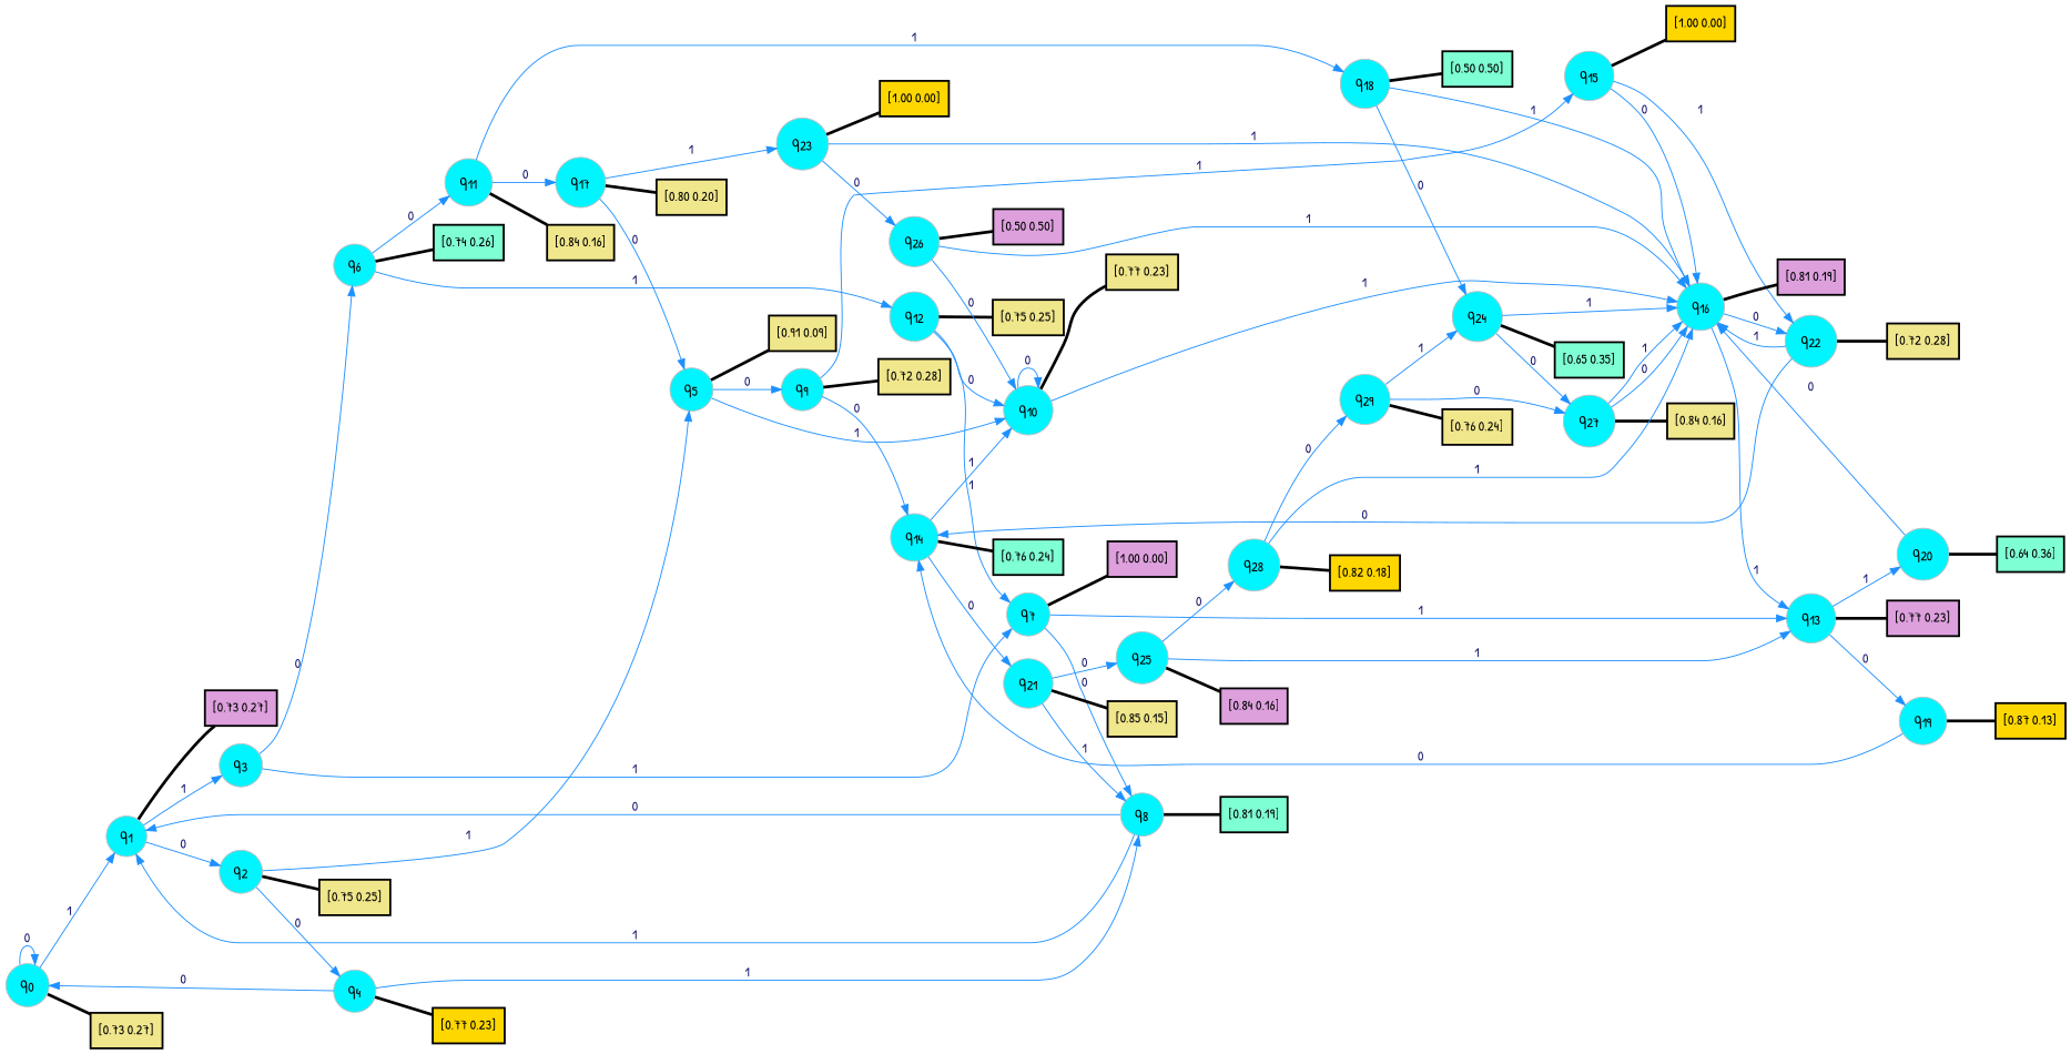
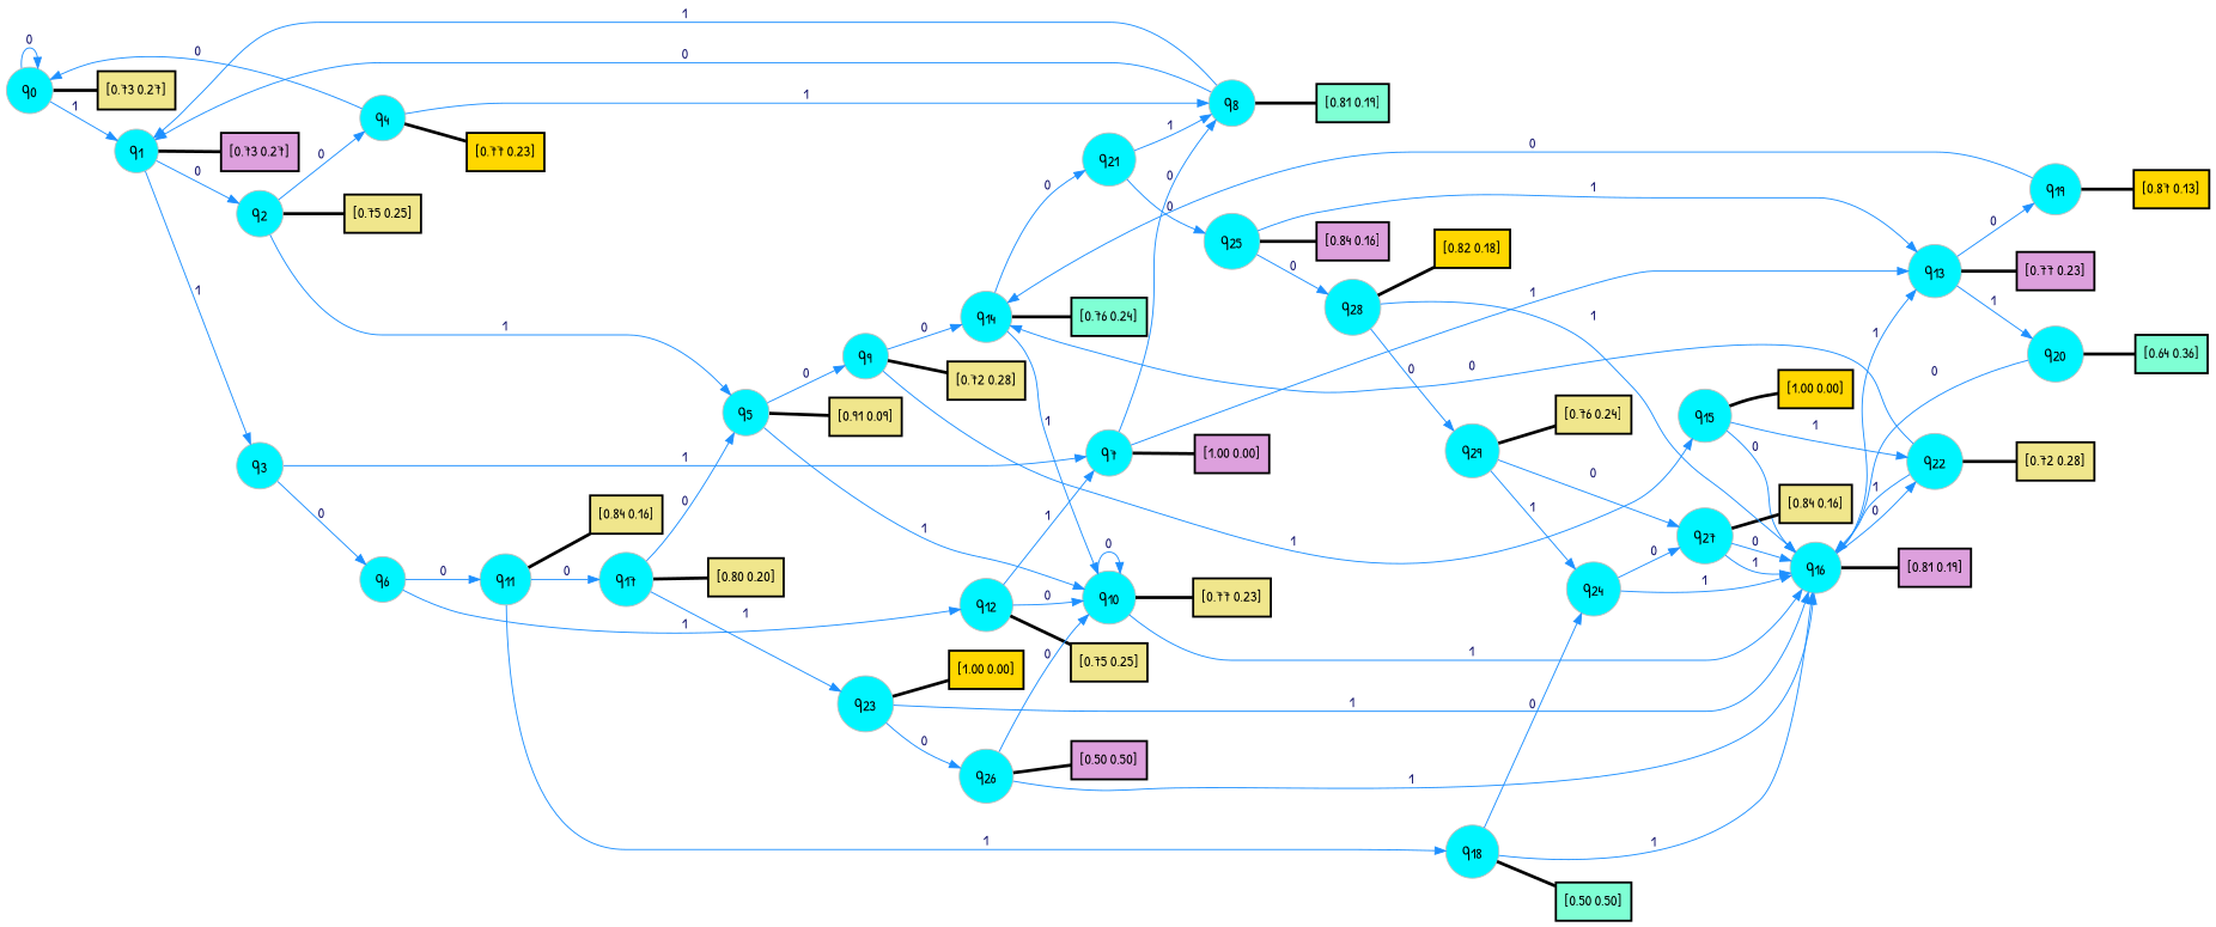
  digraph {
    fontname="Patrick Hand"
    rankdir=LR
    node [color=gray fillcolor=turquoise1 fontcolor=black fontname="Patrick Hand" fontsize=16 fontweight=bold shape=circle style=filled]
    edge [arrowsize=1 color=dodgerblue1 fontcolor=midnightblue fontname="Patrick Hand" fontweight=bold penwidth=1 style=solid weight=20]
    n1 [label=<q<SUB>0</SUB>>]
    n2 [label=<q<SUB>1</SUB>>]
    n3 [color=black fillcolor=khaki fontsize=14 label="[0.73 0.27]" penwidth=2 shape=box]
    n4 [label=<q<SUB>2</SUB>>]
    n5 [label=<q<SUB>3</SUB>>]
    n6 [color=black fillcolor=plum fontsize=14 label="[0.73 0.27]" penwidth=2 shape=box]
    n7 [label=<q<SUB>4</SUB>>]
    n8 [label=<q<SUB>5</SUB>>]
    n9 [color=black fillcolor=khaki fontsize=14 label="[0.75 0.25]" penwidth=2 shape=box]
    n10 [label=<q<SUB>6</SUB>>]
    n11 [label=<q<SUB>7</SUB>>]
    n12 [label=<q<SUB>8</SUB>>]
    n13 [color=black fillcolor=gold fontsize=14 label="[0.77 0.23]" penwidth=2 shape=box]
    n14 [label=<q<SUB>9</SUB>>]
    n15 [label=<q<SUB>10</SUB>>]
    n16 [color=black fillcolor=khaki fontsize=14 label="[0.91 0.09]" penwidth=2 shape=box]
    n17 [label=<q<SUB>11</SUB>>]
    n18 [label=<q<SUB>12</SUB>>]
-   n19 [color=black fillcolor=aquamarine fontsize=14 label="[0.74 0.26]" penwidth=2 shape=box]
    n20 [label=<q<SUB>13</SUB>>]
    n21 [color=black fillcolor=plum fontsize=14 label="[1.00 0.00]" penwidth=2 shape=box]
    n22 [color=black fillcolor=aquamarine fontsize=14 label="[0.81 0.19]" penwidth=2 shape=box]
    n23 [label=<q<SUB>14</SUB>>]
    n24 [label=<q<SUB>15</SUB>>]
    n25 [color=black fillcolor=khaki fontsize=14 label="[0.72 0.28]" penwidth=2 shape=box]
    n26 [label=<q<SUB>16</SUB>>]
    n27 [color=black fillcolor=khaki fontsize=14 label="[0.77 0.23]" penwidth=2 shape=box]
    n28 [label=<q<SUB>17</SUB>>]
    n29 [label=<q<SUB>18</SUB>>]
    n30 [color=black fillcolor=khaki fontsize=14 label="[0.84 0.16]" penwidth=2 shape=box]
    n31 [color=black fillcolor=khaki fontsize=14 label="[0.75 0.25]" penwidth=2 shape=box]
    n32 [label=<q<SUB>19</SUB>>]
    n33 [label=<q<SUB>20</SUB>>]
    n34 [color=black fillcolor=plum fontsize=14 label="[0.77 0.23]" penwidth=2 shape=box]
    n35 [label=<q<SUB>21</SUB>>]
    n36 [color=black fillcolor=aquamarine fontsize=14 label="[0.76 0.24]" penwidth=2 shape=box]
    n37 [label=<q<SUB>22</SUB>>]
    n38 [color=black fillcolor=gold fontsize=14 label="[1.00 0.00]" penwidth=2 shape=box]
    n39 [color=black fillcolor=plum fontsize=14 label="[0.81 0.19]" penwidth=2 shape=box]
    n40 [label=<q<SUB>23</SUB>>]
    n41 [color=black fillcolor=khaki fontsize=14 label="[0.80 0.20]" penwidth=2 shape=box]
    n42 [label=<q<SUB>24</SUB>>]
    n43 [color=black fillcolor=aquamarine fontsize=14 label="[0.50 0.50]" penwidth=2 shape=box]
    n44 [color=black fillcolor=gold fontsize=14 label="[0.87 0.13]" penwidth=2 shape=box]
    n45 [color=black fillcolor=aquamarine fontsize=14 label="[0.64 0.36]" penwidth=2 shape=box]
    n46 [label=<q<SUB>25</SUB>>]
-   n47 [color=black fillcolor=khaki fontsize=14 label="[0.85 0.15]" penwidth=2 shape=box]
    n48 [color=black fillcolor=khaki fontsize=14 label="[0.72 0.28]" penwidth=2 shape=box]
    n49 [label=<q<SUB>26</SUB>>]
    n50 [color=black fillcolor=gold fontsize=14 label="[1.00 0.00]" penwidth=2 shape=box]
    n51 [label=<q<SUB>27</SUB>>]
-   n52 [color=black fillcolor=aquamarine fontsize=14 label="[0.65 0.35]" penwidth=2 shape=box]
    n53 [label=<q<SUB>28</SUB>>]
    n54 [color=black fillcolor=plum fontsize=14 label="[0.84 0.16]" penwidth=2 shape=box]
    n55 [color=black fillcolor=plum fontsize=14 label="[0.50 0.50]" penwidth=2 shape=box]
    n56 [color=black fillcolor=khaki fontsize=14 label="[0.84 0.16]" penwidth=2 shape=box]
    n57 [label=<q<SUB>29</SUB>>]
    n58 [color=black fillcolor=gold fontsize=14 label="[0.82 0.18]" penwidth=2 shape=box]
    n59 [color=black fillcolor=khaki fontsize=14 label="[0.76 0.24]" penwidth=2 shape=box]
    n1 -> n1 [label=0]
    n1 -> n2 [label=1]
    n1 -> n3 [arrowhead=none color=black penwidth=3]
    n2 -> n4 [label=0]
    n2 -> n5 [label=1]
    n2 -> n6 [arrowhead=none color=black penwidth=3]
    n4 -> n7 [label=0]
    n4 -> n8 [label=1]
    n4 -> n9 [arrowhead=none color=black penwidth=3]
    n5 -> n10 [label=0]
    n5 -> n11 [label=1]
    n7 -> n1 [label=0]
    n7 -> n12 [label=1]
    n7 -> n13 [arrowhead=none color=black penwidth=3]
    n8 -> n14 [label=0]
    n8 -> n15 [label=1]
    n8 -> n16 [arrowhead=none color=black penwidth=3]
    n10 -> n17 [label=0]
    n10 -> n18 [label=1]
-   n10 -> n19 [arrowhead=none color=black penwidth=3]
    n11 -> n12 [label=0]
    n11 -> n20 [label=1]
    n11 -> n21 [arrowhead=none color=black penwidth=3]
    n12 -> n2 [label=0]
    n12 -> n2 [label=1]
    n12 -> n22 [arrowhead=none color=black penwidth=3]
    n14 -> n23 [label=0]
    n14 -> n24 [label=1]
    n14 -> n25 [arrowhead=none color=black penwidth=3]
    n15 -> n15 [label=0]
    n15 -> n26 [label=1]
    n15 -> n27 [arrowhead=none color=black penwidth=3]
    n17 -> n28 [label=0]
    n17 -> n29 [label=1]
    n17 -> n30 [arrowhead=none color=black penwidth=3]
    n18 -> n11 [label=1]
    n18 -> n15 [label=0]
    n18 -> n31 [arrowhead=none color=black penwidth=3]
    n20 -> n32 [label=0]
    n20 -> n33 [label=1]
    n20 -> n34 [arrowhead=none color=black penwidth=3]
    n23 -> n15 [label=1]
    n23 -> n35 [label=0]
    n23 -> n36 [arrowhead=none color=black penwidth=3]
    n24 -> n26 [label=0]
    n24 -> n37 [label=1]
    n24 -> n38 [arrowhead=none color=black penwidth=3]
    n26 -> n20 [label=1]
    n26 -> n37 [label=0]
    n26 -> n39 [arrowhead=none color=black penwidth=3]
    n28 -> n8 [label=0]
    n28 -> n40 [label=1]
    n28 -> n41 [arrowhead=none color=black penwidth=3]
    n29 -> n26 [label=1]
    n29 -> n42 [label=0]
    n29 -> n43 [arrowhead=none color=black penwidth=3]
    n32 -> n23 [label=0]
    n32 -> n44 [arrowhead=none color=black penwidth=3]
    n33 -> n26 [label=0]
    n33 -> n45 [arrowhead=none color=black penwidth=3]
    n35 -> n12 [label=1]
    n35 -> n46 [label=0]
-   n35 -> n47 [arrowhead=none color=black penwidth=3]
    n37 -> n23 [label=0]
    n37 -> n26 [label=1]
    n37 -> n48 [arrowhead=none color=black penwidth=3]
    n40 -> n26 [label=1]
    n40 -> n49 [label=0]
    n40 -> n50 [arrowhead=none color=black penwidth=3]
    n42 -> n26 [label=1]
    n42 -> n51 [label=0]
-   n42 -> n52 [arrowhead=none color=black penwidth=3]
    n46 -> n20 [label=1]
    n46 -> n53 [label=0]
    n46 -> n54 [arrowhead=none color=black penwidth=3]
    n49 -> n15 [label=0]
    n49 -> n26 [label=1]
    n49 -> n55 [arrowhead=none color=black penwidth=3]
    n51 -> n26 [label=0]
    n51 -> n26 [label=1]
    n51 -> n56 [arrowhead=none color=black penwidth=3]
    n53 -> n26 [label=1]
    n53 -> n57 [label=0]
    n53 -> n58 [arrowhead=none color=black penwidth=3]
    n57 -> n42 [label=1]
    n57 -> n51 [label=0]
    n57 -> n59 [arrowhead=none color=black penwidth=3]
  }
